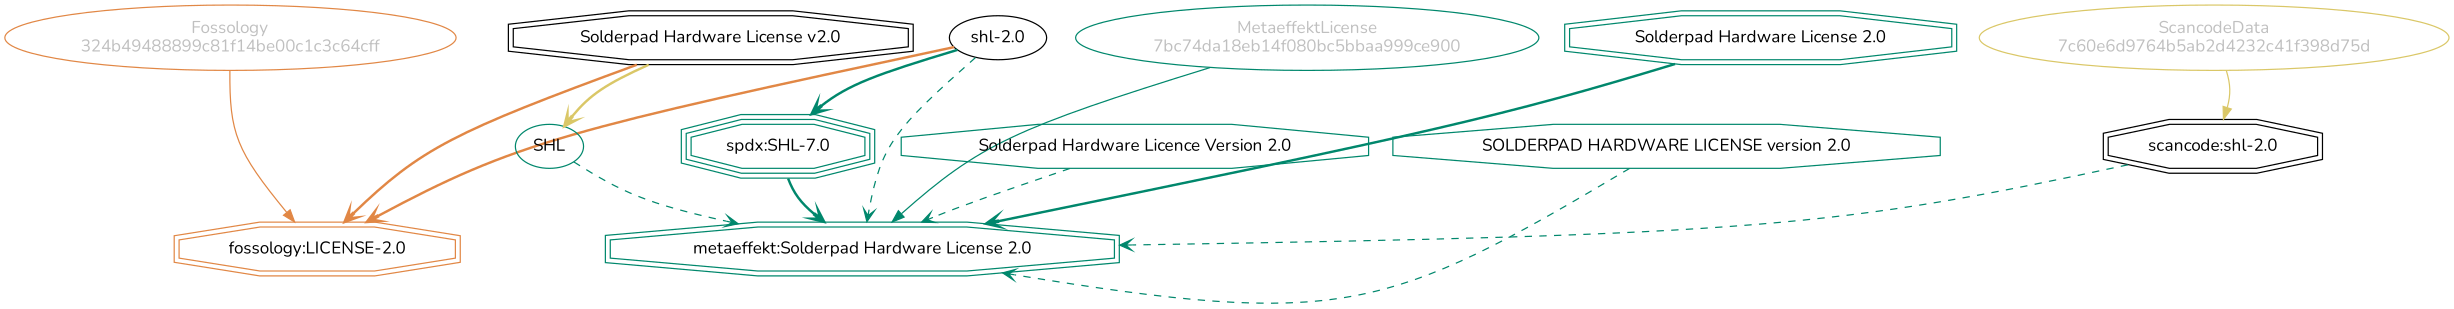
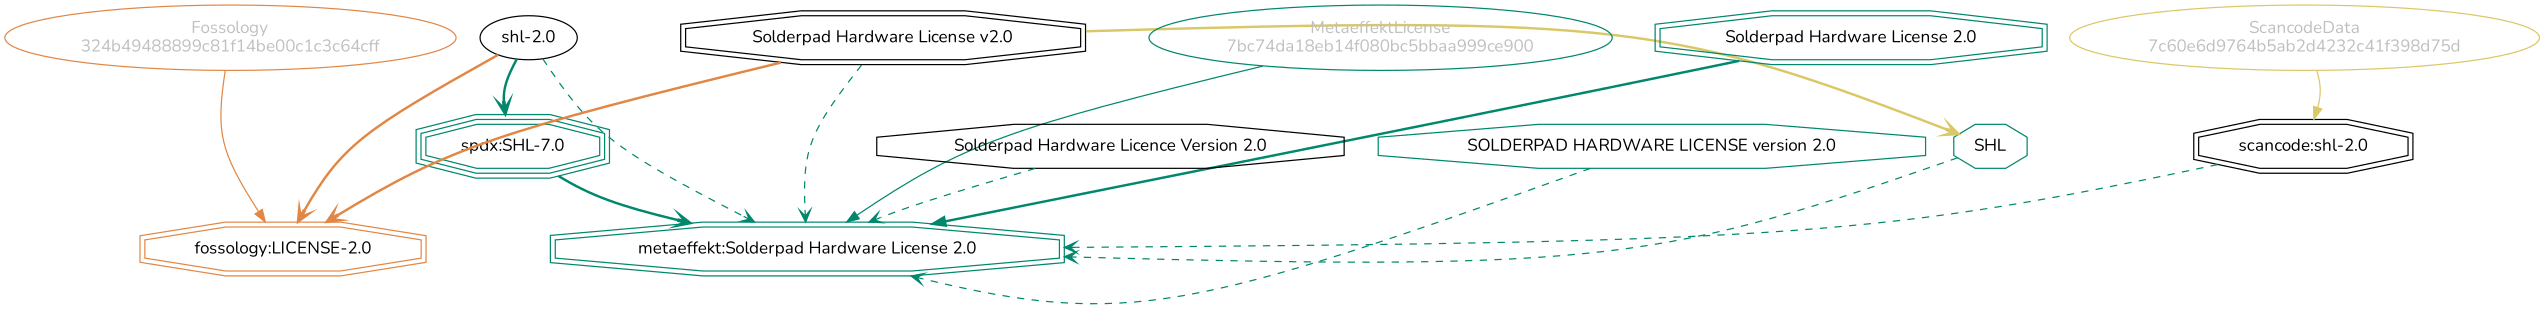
  strict digraph {
    fontname=Nunito
    splines=curved
    node [color="#00876c" fontname=Nunito shape=doubleoctagon]
    edge [color="#00876c" fontname=Nunito weight=0.5 arrowhead=vee style=dashed]
    n1 [color="#dac767" fillcolor="beige;1" fontcolor=gray label="ScancodeData\n7c60e6d9764b5ab2d4232c41f398d75d" shape=ellipse]
    n2 [label="scancode:shl-2.0" color=""]
    n3 [label="metaeffekt:Solderpad Hardware License 2.0"]
    n4 [label="shl-2.0" shape=ellipse color=""]
    n5 [color="#e18745" label="fossology:LICENSE-2.0"]
    n6 [label="spdx:SHL-7.0" shape=tripleoctagon]
    n7 [label="Solderpad Hardware License v2.0" color=""]
-   n8 [label=SHL shape=ellipse]
+   n8 [label=SHL shape=octagon]
    n9 [color="#e18745" fillcolor="beige;1" fontcolor=gray label="Fossology\n324b49488899c81f14be00c1c3c64cff" shape=ellipse]
    n10 [fillcolor="beige;1" fontcolor=gray label="MetaeffektLicense\n7bc74da18eb14f080bc5bbaa999ce900" shape=ellipse]
    n11 [label="Solderpad Hardware License 2.0"]
-   n12 [label="Solderpad Hardware Licence Version 2.0" shape=octagon]
+   n12 [color=black label="Solderpad Hardware Licence Version 2.0" shape=octagon]
    n13 [label="SOLDERPAD HARDWARE LICENSE version 2.0" shape=octagon]
    n1 -> n2 [color="#dac767" arrowhead="" style=""]
    n2 -> n3
    n4 -> n3
    n4 -> n5 [color="#e18745" style=bold weight=0.7]
    n4 -> n6 [style=bold weight=0.7]
    n6 -> n3 [style=bold weight=0.7]
+   n7 -> n3
    n7 -> n5 [color="#e18745" style=bold weight=0.7]
    n7 -> n8 [color="#dac767" style=bold weight=0.7]
    n8 -> n3
    n9 -> n5 [color="#e18745" arrowhead="" style=""]
    n10 -> n3 [arrowhead="" style=""]
-   n11 -> n3 [style=bold weight=0.7]
+   n11 -> n3 [arrowhead=normal style=bold weight=0.7]
    n12 -> n3
    n13 -> n3
  }
